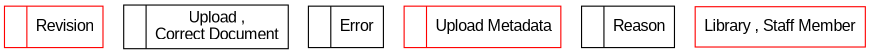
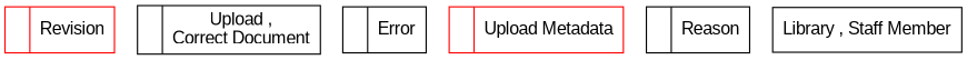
  digraph {
    fontname="Liberation Sans"
    node [shape=record fontname="Liberation Sans"]
    n1 [color=red label="<f0>  |<f1> Revision "]
    n2 [label="<f0>  |<f1> Upload ,\nCorrect Document "]
    n3 [label="<f0>  |<f1> Error "]
    n4 [color=red label="<f0>  |<f1> Upload Metadata "]
    n5 [label="<f0>  |<f1> Reason "]
-   n6 [label="Library , Staff Member" shape=box color=red]
+   n6 [label="Library , Staff Member" shape=box]
  }
